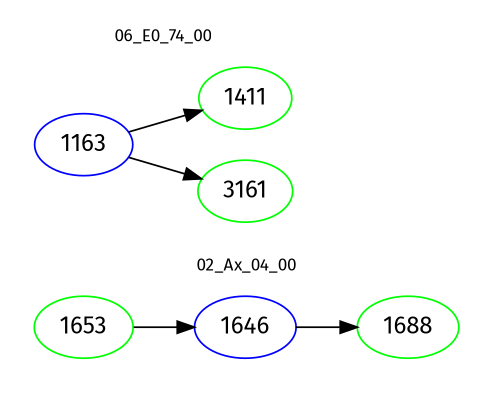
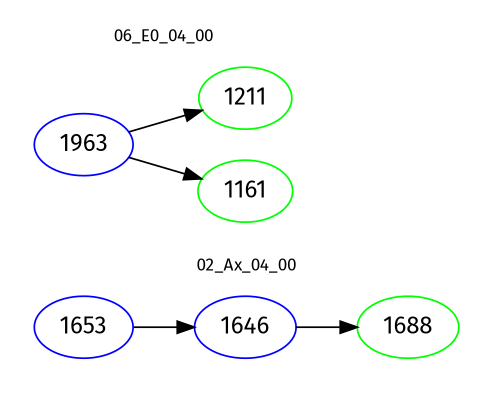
  digraph {
    fontname="Fira Sans"
    rankdir=LR
    node [color=blue fontname="Fira Sans"]
    edge [color=black fontname="Fira Sans"]
-   n1 [color=green label=1653]
+   n1 [label=1653]
    n2 [label=1646]
    n3 [color=green label=1688]
-   n4 [label=1163]
-   n5 [color=green label=3161]
-   n6 [color=green label=1411]
+   n4 [label=1963]
+   n5 [color=green label=1161]
+   n6 [color=green label=1211]
    subgraph cluster_1 {
      color=white
      fontsize=10
      label="02_Ax_04_00"
      n1
      n2
      n3
    }
    subgraph cluster_2 {
      color=white
      fontsize=10
-     label="06_E0_74_00"
+     label="06_E0_04_00"
      n4
      n5
      n6
    }
    n1 -> n2
    n2 -> n3
    n4 -> n5
    n4 -> n6
  }
